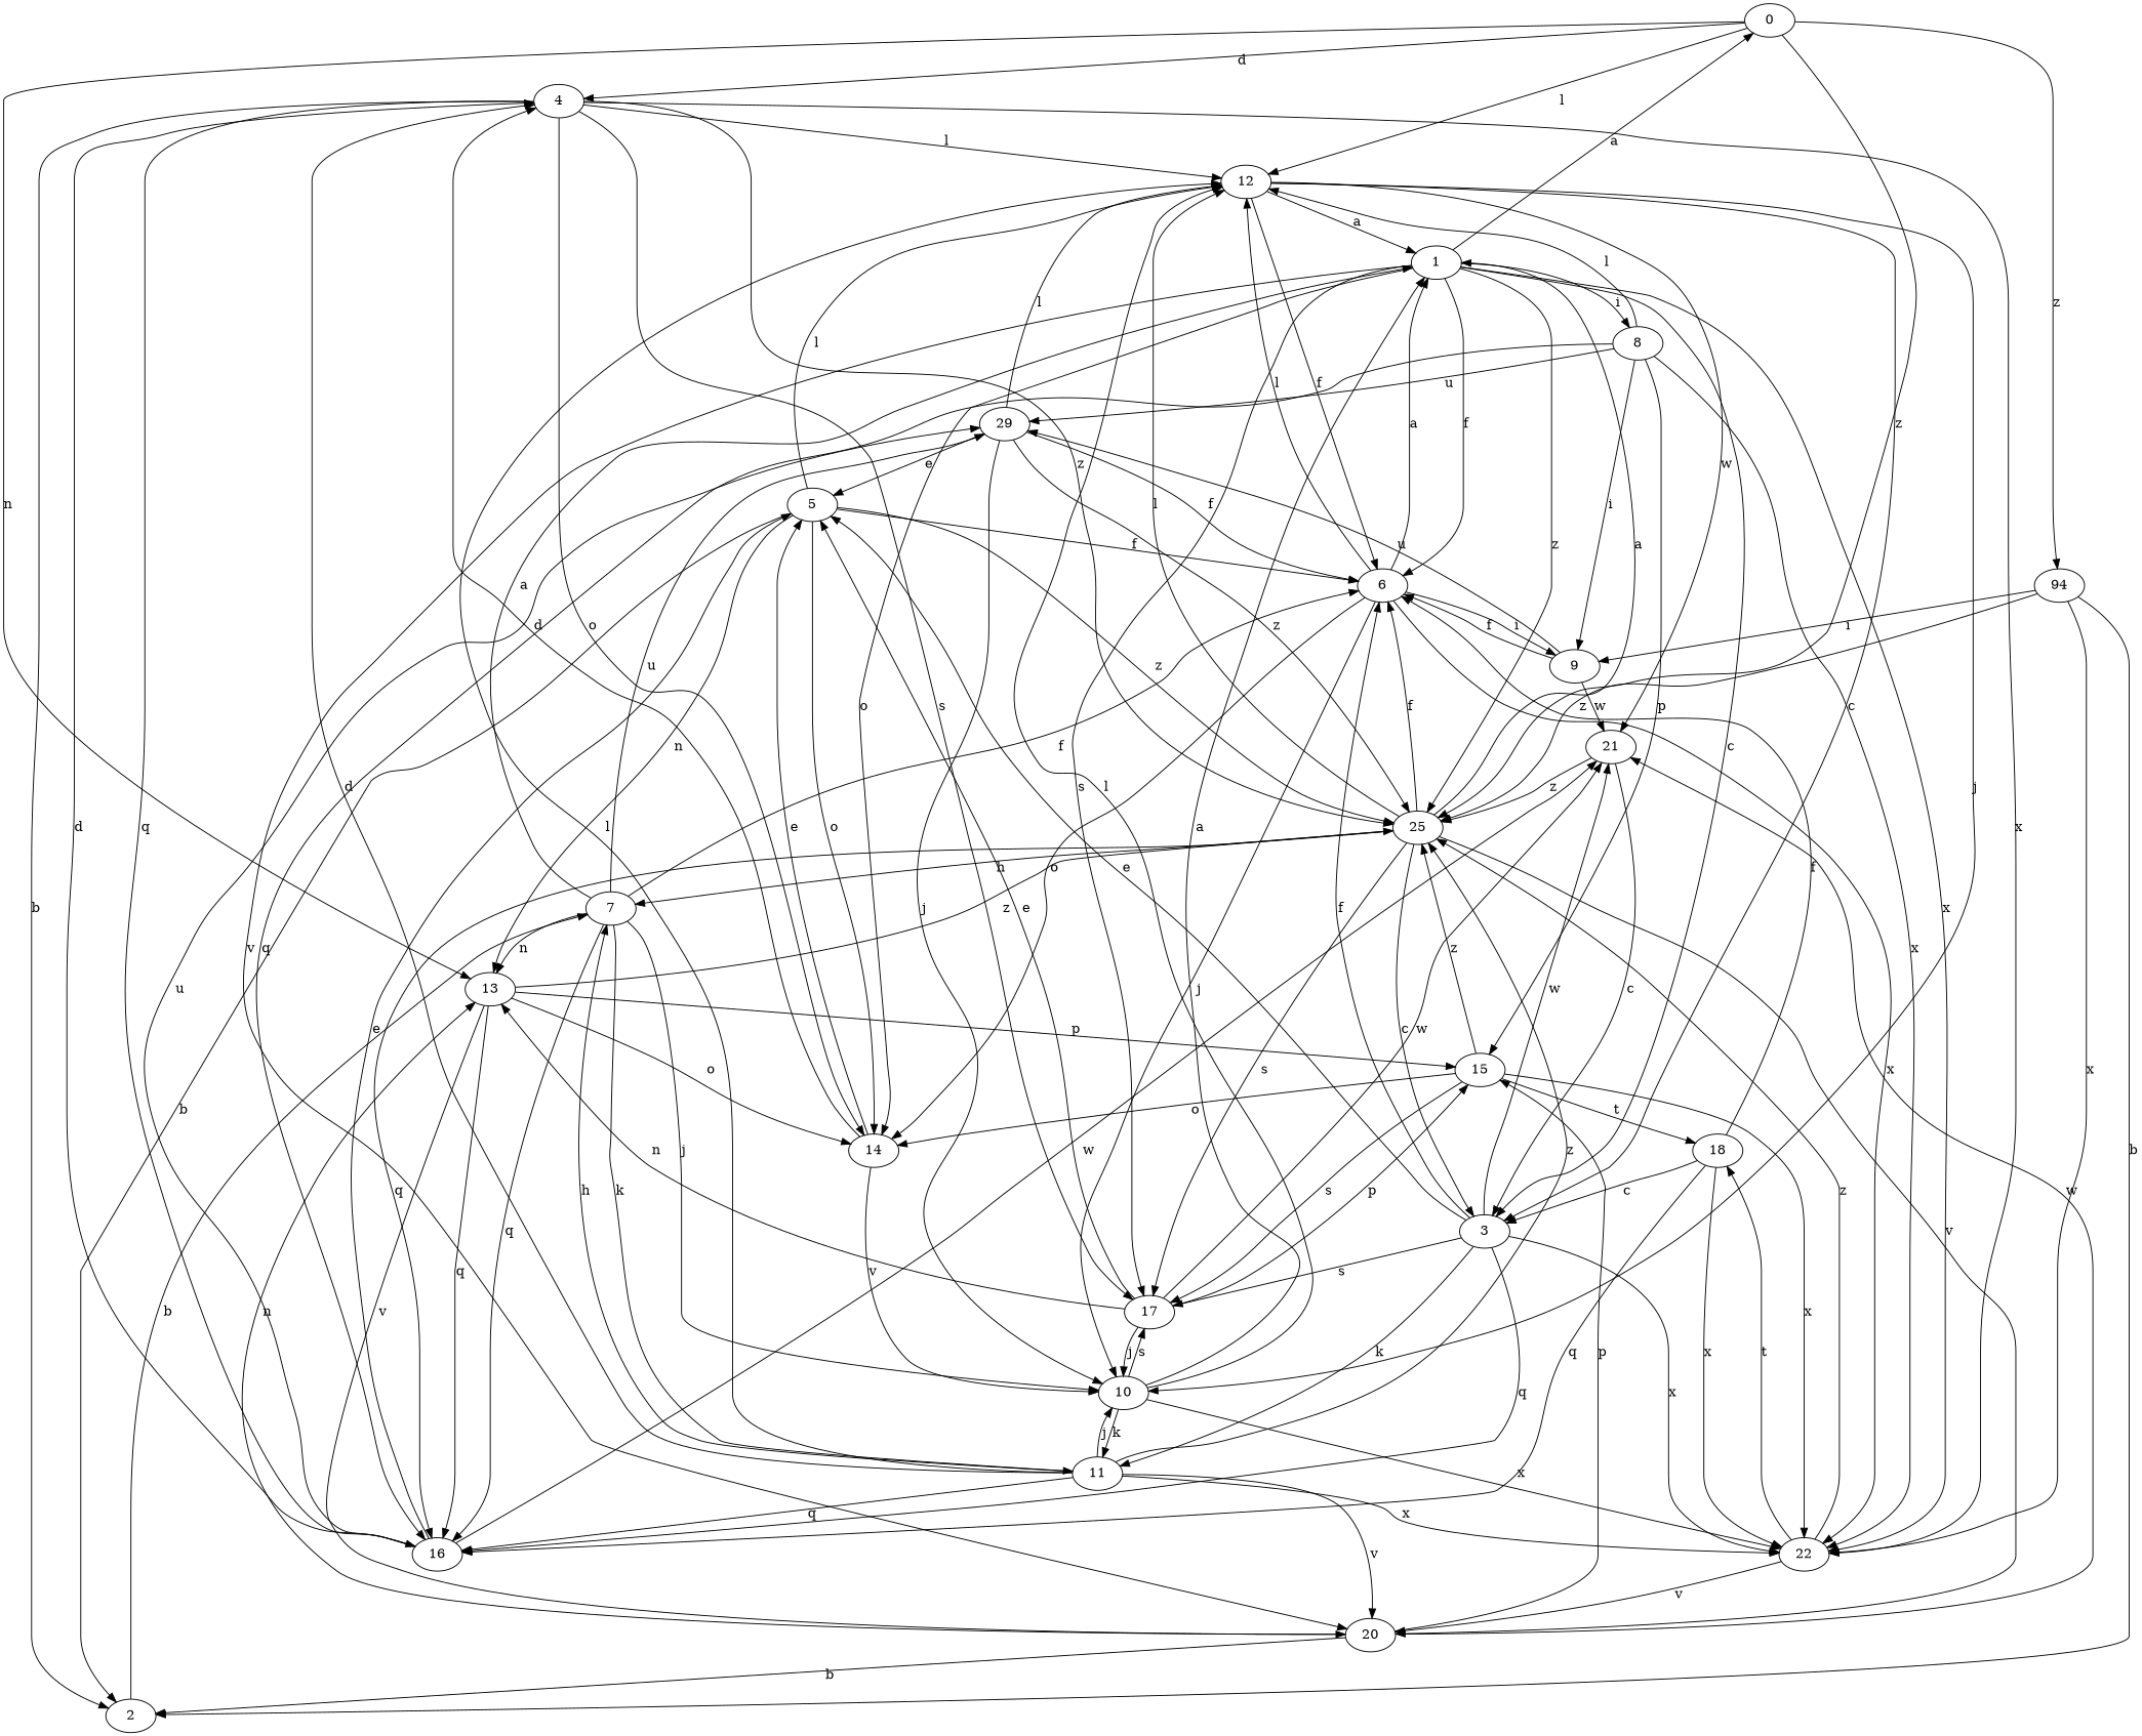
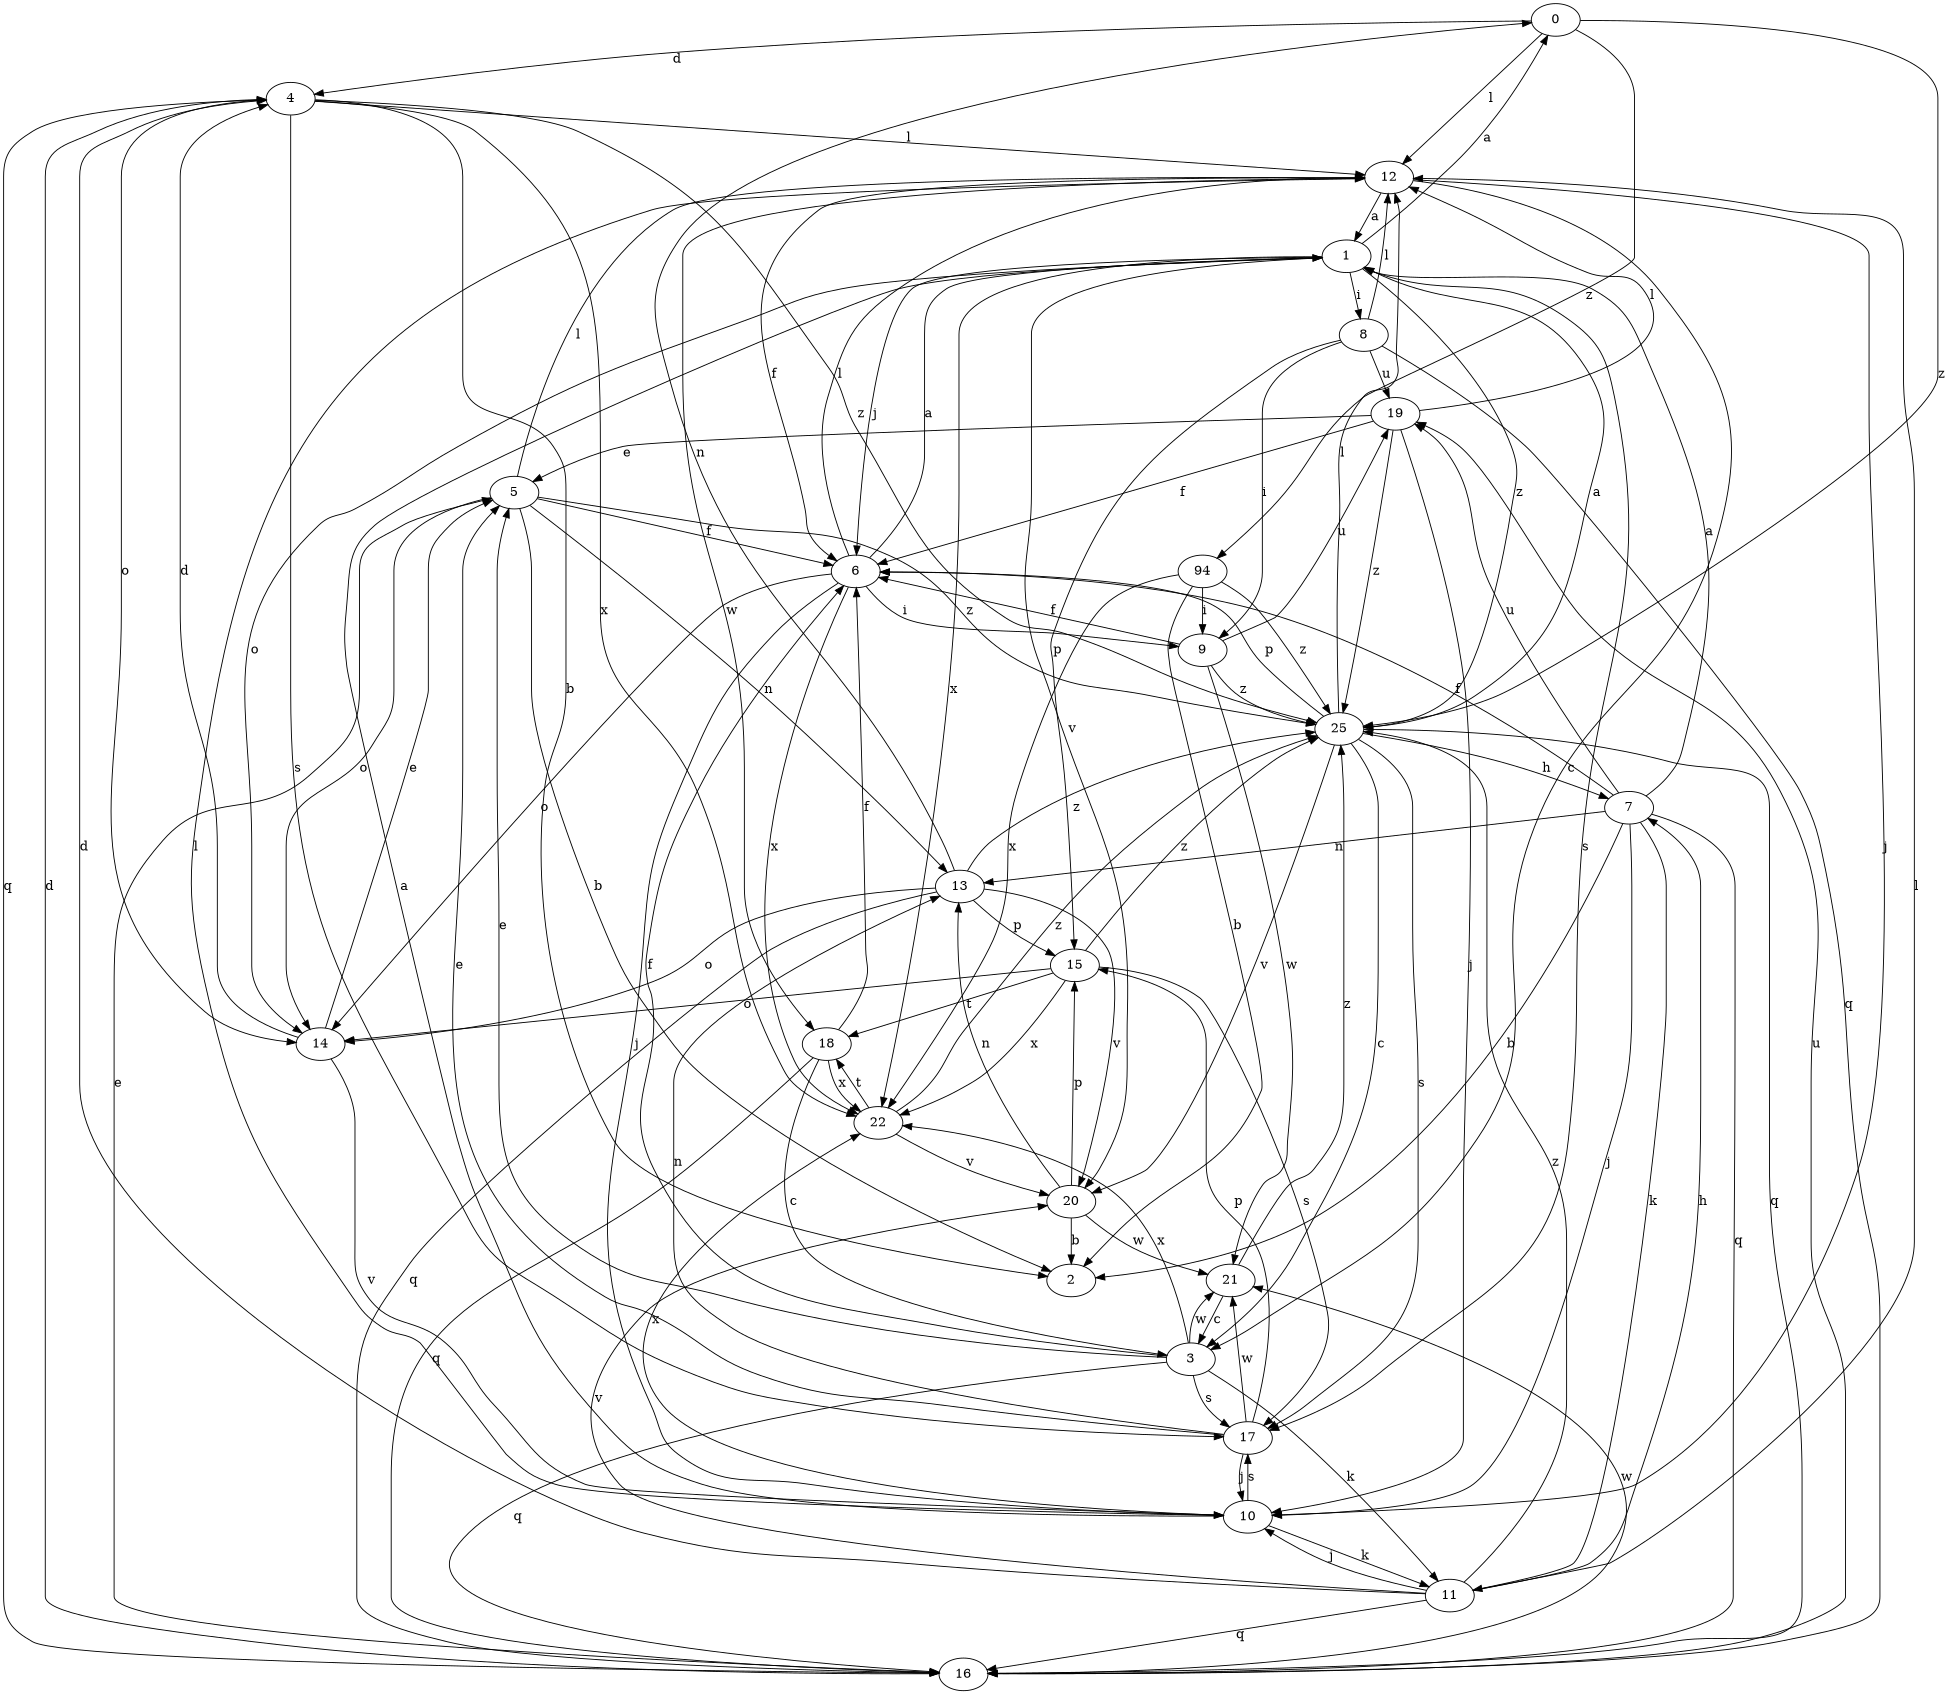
  strict digraph {
    0
    4
    12
    13
    n5 [label=94]
    25
    14
    17
    22
    16
    2
    1
    3
    6
    21
    10
    20
    15
    9
    7
    8
    5
    11
-   19 [label=29]
+   19
    18
    0 -> 4 [label=d]
    0 -> 12 [label=l]
-   0 -> 13 [label=n]
+   13 -> 0 [label=n]
    0 -> n5 [label=z]
    0 -> 25 [label=z]
    4 -> 12 [label=l]
    4 -> 25 [label=z]
    4 -> 14 [label=o]
    4 -> 17 [label=s]
    4 -> 22 [label=x]
    4 -> 16 [label=q]
    4 -> 2 [label=b]
    12 -> 1 [label=a]
    12 -> 3 [label=c]
    12 -> 6 [label=f]
-   12 -> 21 [label=w]
+   12 -> 18 [label=w]
    12 -> 10 [label=j]
    13 -> 25 [label=z]
    13 -> 14 [label=o]
    13 -> 16 [label=q]
    13 -> 20 [label=v]
    13 -> 15 [label=p]
    n5 -> 25 [label=z]
    n5 -> 22 [label=x]
    n5 -> 2 [label=b]
    n5 -> 9 [label=i]
    25 -> 12 [label=l]
    25 -> 17 [label=s]
    25 -> 16 [label=q]
    25 -> 1 [label=a]
    25 -> 3 [label=c]
-   25 -> 6 [label=f]
+   25 -> 6 [label=p]
    25 -> 20 [label=v]
    25 -> 7 [label=h]
    14 -> 4 [label=d]
    14 -> 10 [label=v]
    14 -> 5 [label=e]
    17 -> 13 [label=n]
    17 -> 21 [label=w]
    17 -> 10 [label=j]
    17 -> 15 [label=p]
    17 -> 5 [label=e]
    22 -> 25 [label=z]
    22 -> 20 [label=v]
    22 -> 18 [label=t]
    16 -> 4 [label=d]
    16 -> 21 [label=w]
    16 -> 5 [label=e]
    16 -> 19 [label=u]
    1 -> 0 [label=a]
    1 -> 25 [label=z]
    1 -> 14 [label=o]
    1 -> 17 [label=s]
    1 -> 22 [label=x]
-   1 -> 3 [label=c]
-   1 -> 6 [label=f]
+   1 -> 6 [label=j]
    1 -> 20 [label=v]
    1 -> 8 [label=i]
    3 -> 17 [label=s]
    3 -> 22 [label=x]
    3 -> 16 [label=q]
    3 -> 6 [label=f]
    3 -> 21 [label=w]
    3 -> 5 [label=e]
    3 -> 11 [label=k]
    6 -> 12 [label=l]
    6 -> 14 [label=o]
    6 -> 22 [label=x]
    6 -> 1 [label=a]
    6 -> 10 [label=j]
    6 -> 9 [label=i]
    21 -> 25 [label=z]
    21 -> 3 [label=c]
    10 -> 12 [label=l]
    10 -> 17 [label=s]
    10 -> 22 [label=x]
    10 -> 1 [label=a]
    10 -> 11 [label=k]
    20 -> 13 [label=n]
    20 -> 2 [label=b]
    20 -> 21 [label=w]
    20 -> 15 [label=p]
    15 -> 25 [label=z]
    15 -> 14 [label=o]
    15 -> 17 [label=s]
    15 -> 22 [label=x]
    15 -> 18 [label=t]
+   9 -> 25 [label=z]
    9 -> 6 [label=f]
    9 -> 21 [label=w]
    9 -> 19 [label=u]
    7 -> 13 [label=n]
    7 -> 16 [label=q]
-   2 -> 7 [label=b]
+   7 -> 2 [label=b]
    7 -> 1 [label=a]
    7 -> 6 [label=f]
    7 -> 10 [label=j]
    7 -> 11 [label=k]
    7 -> 19 [label=u]
    8 -> 12 [label=l]
-   8 -> 22 [label=x]
    8 -> 16 [label=q]
    8 -> 15 [label=p]
    8 -> 9 [label=i]
    8 -> 19 [label=u]
    5 -> 12 [label=l]
    5 -> 13 [label=n]
    5 -> 25 [label=z]
    5 -> 14 [label=o]
    5 -> 2 [label=b]
    5 -> 6 [label=f]
    11 -> 4 [label=d]
    11 -> 12 [label=l]
    11 -> 25 [label=z]
-   11 -> 22 [label=x]
    11 -> 16 [label=q]
    11 -> 10 [label=j]
    11 -> 20 [label=v]
    11 -> 7 [label=h]
    19 -> 12 [label=l]
    19 -> 25 [label=z]
    19 -> 6 [label=f]
    19 -> 10 [label=j]
    19 -> 5 [label=e]
    18 -> 22 [label=x]
    18 -> 16 [label=q]
    18 -> 3 [label=c]
    18 -> 6 [label=f]
  }
